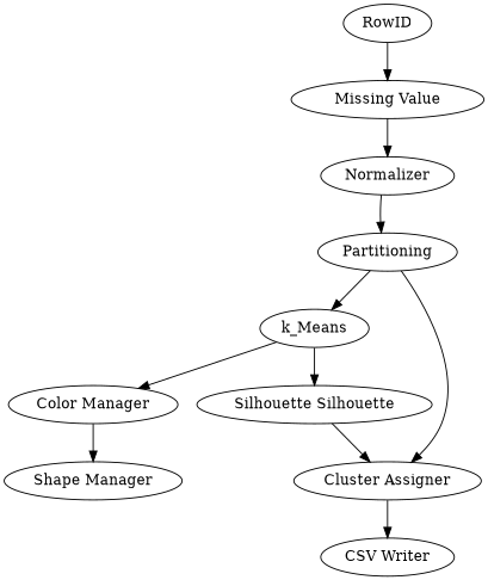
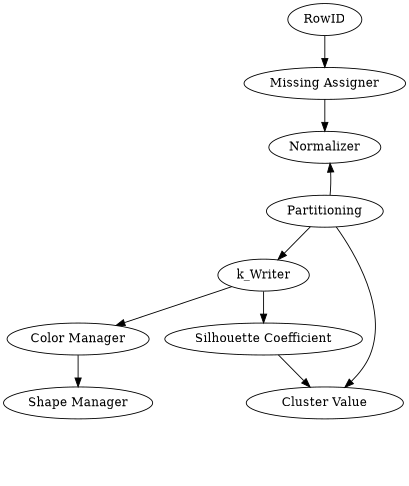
  digraph {
    rankdir=TB
    n1 [label=Normalizer]
    n2 [label=Partitioning]
-   n3 [label=k_Means]
-   n4 [label="Cluster Assigner"]
-   n5 [label="Silhouette Silhouette"]
+   n3 [label=k_Writer]
+   n4 [label="Cluster Value"]
+   n5 [label="Silhouette Coefficient"]
    n6 [label="Color Manager"]
-   n7 [label="CSV Writer"]
    n8 [label="Shape Manager"]
    n9 [label=RowID]
-   n10 [label="Missing Value"]
-   n1 -> n2
+   n10 [label="Missing Assigner"]
+   n2 -> n1
    n2 -> n3
    n2 -> n4
    n3 -> n5
    n3 -> n6
-   n4 -> n7
    n5 -> n4
    n6 -> n8
    n9 -> n10
    n10 -> n1
  }
